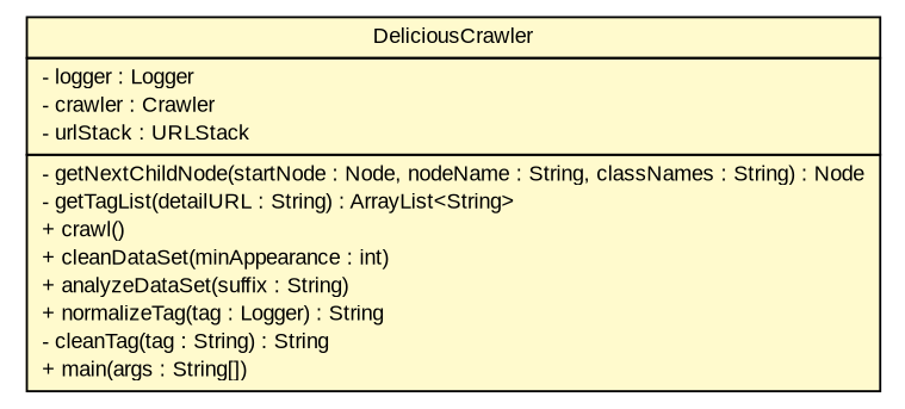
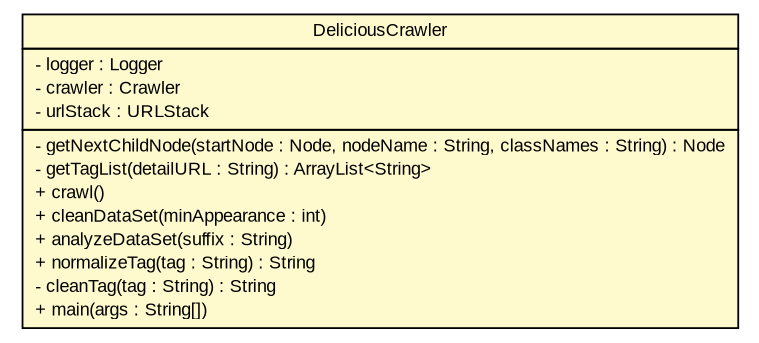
  digraph {
    nodesep=0.25
    ranksep=0.5
-   n1 [fontcolor=black fontname=arial fontsize=10.0 label=<<table title="tud.iir.web.datasetcrawler.DeliciousCrawler" border="0" cellborder="1" cellspacing="0" cellpadding="2" port="p" bgcolor="lemonChiffon" href="./DeliciousCrawler.html"> 		<tr><td><table border="0" cellspacing="0" cellpadding="1"> <tr><td align="center" balign="center"> DeliciousCrawler </td></tr> 		</table></td></tr> 		<tr><td><table border="0" cellspacing="0" cellpadding="1"> <tr><td align="left" balign="left"> - logger : Logger </td></tr> <tr><td align="left" balign="left"> - crawler : Crawler </td></tr> <tr><td align="left" balign="left"> - urlStack : URLStack </td></tr> 		</table></td></tr> 		<tr><td><table border="0" cellspacing="0" cellpadding="1"> <tr><td align="left" balign="left"> - getNextChildNode(startNode : Node, nodeName : String, classNames : String) : Node </td></tr> <tr><td align="left" balign="left"> - getTagList(detailURL : String) : ArrayList&lt;String&gt; </td></tr> <tr><td align="left" balign="left"> + crawl() </td></tr> <tr><td align="left" balign="left"> + cleanDataSet(minAppearance : int) </td></tr> <tr><td align="left" balign="left"> + analyzeDataSet(suffix : String) </td></tr> <tr><td align="left" balign="left"> + normalizeTag(tag : Logger) : String </td></tr> <tr><td align="left" balign="left"> - cleanTag(tag : String) : String </td></tr> <tr><td align="left" balign="left"> + main(args : String[]) </td></tr> 		</table></td></tr> 		</table>> shape=plaintext]
+   n1 [fontcolor=black fontname=arial fontsize=10.0 label=<<table title="tud.iir.web.datasetcrawler.DeliciousCrawler" border="0" cellborder="1" cellspacing="0" cellpadding="2" port="p" bgcolor="lemonChiffon" href="./DeliciousCrawler.html"> 		<tr><td><table border="0" cellspacing="0" cellpadding="1"> <tr><td align="center" balign="center"> DeliciousCrawler </td></tr> 		</table></td></tr> 		<tr><td><table border="0" cellspacing="0" cellpadding="1"> <tr><td align="left" balign="left"> - logger : Logger </td></tr> <tr><td align="left" balign="left"> - crawler : Crawler </td></tr> <tr><td align="left" balign="left"> - urlStack : URLStack </td></tr> 		</table></td></tr> 		<tr><td><table border="0" cellspacing="0" cellpadding="1"> <tr><td align="left" balign="left"> - getNextChildNode(startNode : Node, nodeName : String, classNames : String) : Node </td></tr> <tr><td align="left" balign="left"> - getTagList(detailURL : String) : ArrayList&lt;String&gt; </td></tr> <tr><td align="left" balign="left"> + crawl() </td></tr> <tr><td align="left" balign="left"> + cleanDataSet(minAppearance : int) </td></tr> <tr><td align="left" balign="left"> + analyzeDataSet(suffix : String) </td></tr> <tr><td align="left" balign="left"> + normalizeTag(tag : String) : String </td></tr> <tr><td align="left" balign="left"> - cleanTag(tag : String) : String </td></tr> <tr><td align="left" balign="left"> + main(args : String[]) </td></tr> 		</table></td></tr> 		</table>> shape=plaintext]
  }
